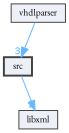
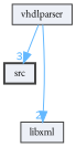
  digraph {
    compound=true
    fontname="EB Garamond"
    node [color=grey25 fillcolor="#edf0f7" fontname="EB Garamond" fontsize=10 shape=box style=filled]
    edge [color=steelblue1 fontcolor=steelblue1 fontname="EB Garamond" fontsize=10 labeldistance=1.5 labelfontname=Helvetica labelfontsize=10]
    n1 [height=0.2 label=src style="filled,bold" width=0.4]
    n2 [height=0.2 label=libxml width=0.4]
    n3 [height=0.2 label=vhdlparser width=0.4]
-   n1 -> n2 [headlabel=2]
+   n3 -> n2 [headlabel=2]
    n3 -> n1 [headlabel=3]
  }
